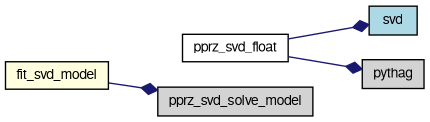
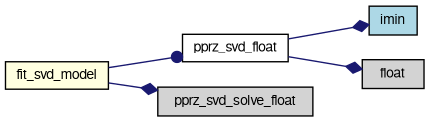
  digraph {
    rankdir=LR
    node [color=black fillcolor=lightgrey fontname=FreeSans fontsize=10 shape=record style=filled]
    edge [arrowhead=diamond color=midnightblue fontname=FreeSans fontsize=10 labelfontname=FreeSans labelfontsize=10 style=solid]
    n1 [fillcolor=lightyellow fontcolor=black height=0.2 label=fit_svd_model width=0.4]
    n2 [fillcolor=white height=0.2 label=pprz_svd_float width=0.4]
-   n3 [height=0.2 label=pprz_svd_solve_model width=0.4]
-   n4 [fillcolor=lightblue height=0.2 label=svd width=0.4]
-   n5 [height=0.2 label=pythag width=0.4]
+   n3 [height=0.2 label=pprz_svd_solve_float width=0.4]
+   n4 [fillcolor=lightblue height=0.2 label=imin width=0.4]
+   n5 [height=0.2 label=float width=0.4]
+   n1 -> n2 [arrowhead=dot]
    n1 -> n3
    n2 -> n4
    n2 -> n5
  }
